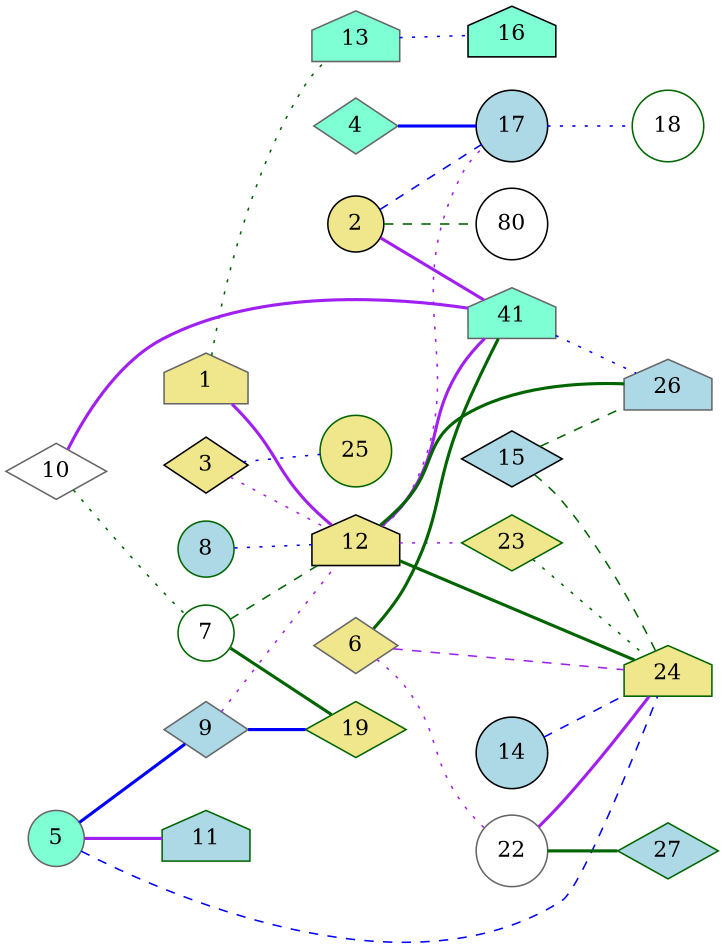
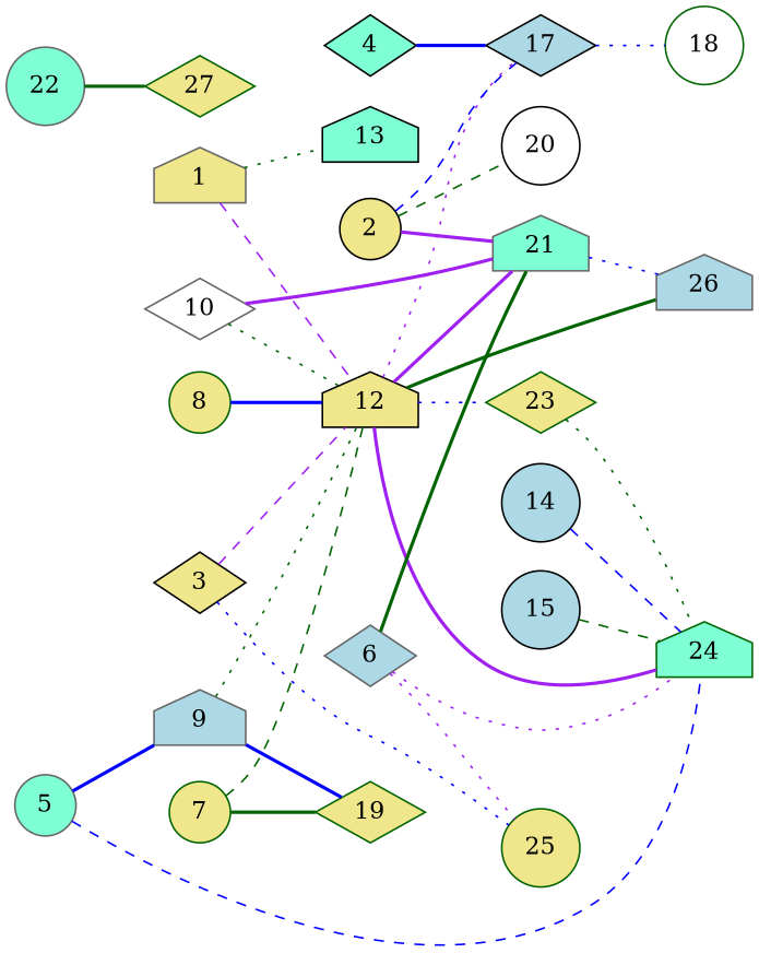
  graph {
    rankdir=LR
    node [color=black fillcolor=khaki shape=circle style=filled]
    edge [color=purple style=bold weight=1.0]
    1 [color=gray40 shape=house]
    12 [shape=house]
-   13 [color=gray40 fillcolor=aquamarine shape=house]
-   17 [fillcolor=lightblue]
-   21 [color=gray40 fillcolor=aquamarine shape=house label=41]
-   24 [color=darkgreen shape=house]
+   13 [fillcolor=aquamarine shape=house]
+   17 [fillcolor=lightblue shape=diamond]
+   21 [color=gray40 fillcolor=aquamarine shape=house]
+   24 [color=darkgreen fillcolor=aquamarine shape=house]
    23 [color=darkgreen shape=diamond]
    26 [color=gray40 fillcolor=lightblue shape=house]
-   16 [fillcolor=aquamarine shape=house]
    2
-   20 [fillcolor=white label=80]
+   20 [fillcolor=white]
    18 [color=darkgreen fillcolor=white]
    3 [shape=diamond]
    25 [color=darkgreen]
-   4 [color=gray40 fillcolor=aquamarine shape=diamond]
+   4 [fillcolor=aquamarine shape=diamond]
    5 [color=gray40 fillcolor=aquamarine]
-   9 [color=gray40 fillcolor=lightblue shape=diamond]
-   11 [color=darkgreen fillcolor=lightblue shape=house]
+   9 [color=gray40 fillcolor=lightblue shape=house]
    19 [color=darkgreen shape=diamond]
-   6 [color=gray40 shape=diamond]
-   22 [color=gray40 fillcolor=white]
-   27 [color=darkgreen fillcolor=lightblue shape=diamond]
-   7 [color=darkgreen fillcolor=white]
-   8 [color=darkgreen fillcolor=lightblue]
+   6 [color=gray40 fillcolor=lightblue shape=diamond]
+   22 [color=gray40 fillcolor=aquamarine]
+   27 [color=darkgreen shape=diamond]
+   7 [color=darkgreen]
+   8 [color=darkgreen]
    10 [color=gray40 fillcolor=white shape=diamond]
    14 [fillcolor=lightblue]
-   15 [fillcolor=lightblue shape=diamond]
-   1 -- 12
+   15 [fillcolor=lightblue]
+   1 -- 12 [style=dashed]
    1 -- 13 [color=darkgreen style=dotted]
    12 -- 17 [style=dotted]
    12 -- 21
-   12 -- 24 [color=darkgreen]
-   12 -- 23 [style=dotted]
+   12 -- 24
+   12 -- 23 [color=blue style=dotted]
    12 -- 26 [color=darkgreen]
-   13 -- 16 [color=blue style=dotted]
    17 -- 18 [color=blue style=dotted]
    21 -- 26 [color=blue style=dotted]
    23 -- 24 [color=darkgreen style=dotted]
    2 -- 17 [color=blue style=dashed]
    2 -- 21
    2 -- 20 [color=darkgreen style=dashed]
-   3 -- 12 [style=dotted]
+   3 -- 12 [style=dashed]
    3 -- 25 [color=blue style=dotted]
    4 -- 17 [color=blue]
    5 -- 24 [color=blue style=dashed]
    5 -- 9 [color=blue]
-   5 -- 11
-   9 -- 12 [style=dotted]
+   9 -- 12 [color=darkgreen style=dotted]
    9 -- 19 [color=blue]
    6 -- 21 [color=darkgreen]
-   6 -- 24 [style=dashed]
-   6 -- 22 [style=dotted]
-   22 -- 24
+   6 -- 24 [style=dotted]
+   6 -- 25 [style=dotted]
    22 -- 27 [color=darkgreen]
    7 -- 12 [color=darkgreen style=dashed]
    7 -- 19 [color=darkgreen]
-   8 -- 12 [color=blue style=dotted]
-   10 -- 7 [color=darkgreen style=dotted]
+   8 -- 12 [color=blue]
+   10 -- 12 [color=darkgreen style=dotted]
    10 -- 21
    14 -- 24 [color=blue style=dashed]
    15 -- 24 [color=darkgreen style=dashed]
-   15 -- 26 [color=darkgreen style=dashed]
  }
